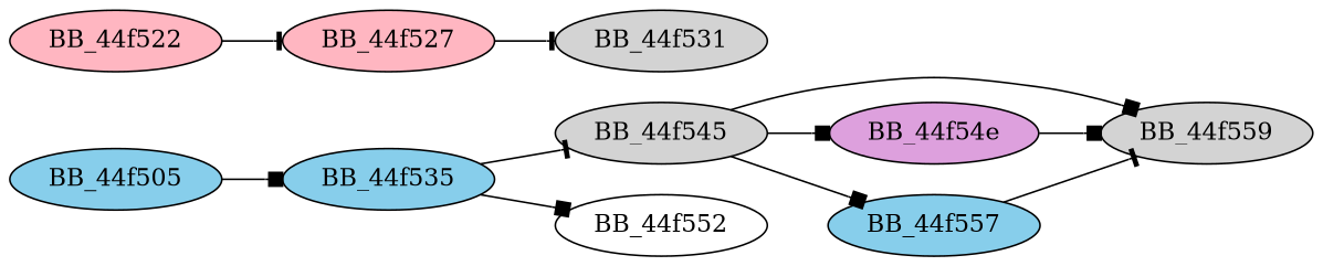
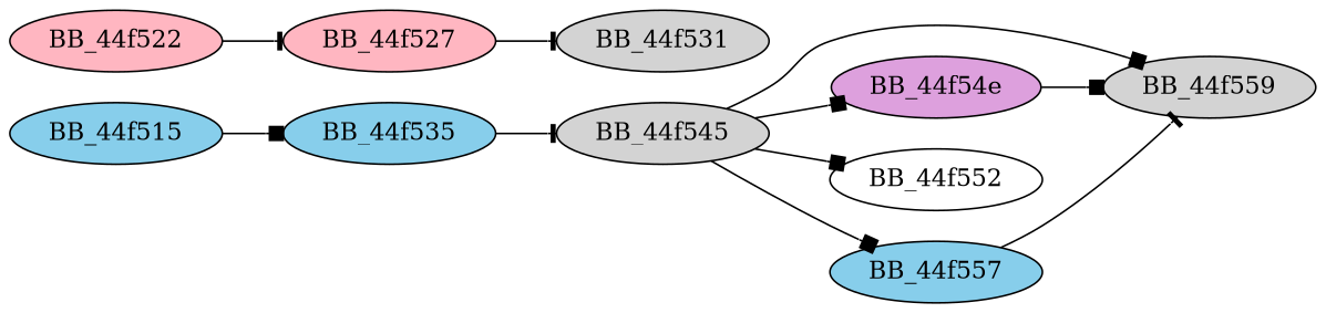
  digraph {
    rankdir=LR
    node [fillcolor=skyblue style=filled]
    edge [arrowhead=box]
-   BB_44f515 [label=BB_44f505]
+   BB_44f515
    BB_44f535
    BB_44f522 [fillcolor=lightpink]
    BB_44f527 [fillcolor=lightpink]
    BB_44f545 [fillcolor=lightgrey]
    BB_44f531 [fillcolor=lightgrey]
    BB_44f559 [fillcolor=lightgrey]
    BB_44f54e [fillcolor=plum]
    BB_44f552 [fillcolor=white]
    BB_44f557
    BB_44f515 -> BB_44f535
    BB_44f535 -> BB_44f545 [arrowhead=tee]
    BB_44f522 -> BB_44f527 [arrowhead=tee]
    BB_44f527 -> BB_44f531 [arrowhead=tee]
    BB_44f545 -> BB_44f559
    BB_44f545 -> BB_44f54e
-   BB_44f535 -> BB_44f552
+   BB_44f545 -> BB_44f552
    BB_44f545 -> BB_44f557
    BB_44f54e -> BB_44f559
    BB_44f557 -> BB_44f559 [arrowhead=tee]
  }
